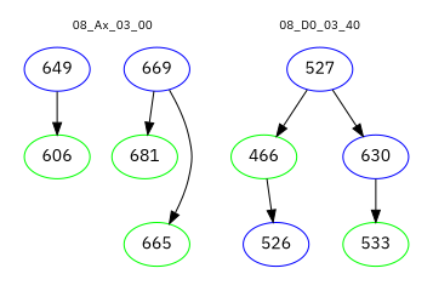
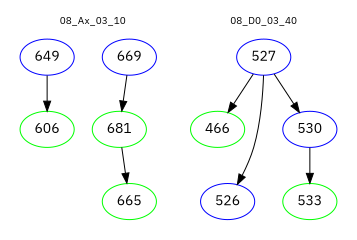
  digraph {
    fontname="IBM Plex Sans"
    node [color=blue fontname="IBM Plex Sans"]
    edge [color=black fontname="IBM Plex Sans"]
    n1 [label=669]
    n2 [label=649]
    n3 [color=green label=681]
    n4 [color=green label=665]
    n5 [color=green label=606]
    n6 [label=527]
    n7 [color=green label=466]
-   n8 [label=630]
+   n8 [label=530]
    n9 [label=526]
    n10 [color=green label=533]
    subgraph cluster_1 {
      color=white
      fontsize=10
-     label="08_Ax_03_00"
+     label="08_Ax_03_10"
      n1
      n2
      n3
      n4
      n5
    }
    subgraph cluster_2 {
      color=white
      fontsize=10
      label="08_D0_03_40"
      n6
      n7
      n8
      n9
      n10
    }
    n1 -> n3
-   n1 -> n4
+   n3 -> n4
    n2 -> n5
    n6 -> n7
    n6 -> n8
-   n7 -> n9
+   n6 -> n9
    n8 -> n10
  }
